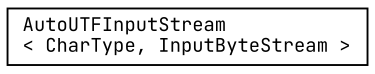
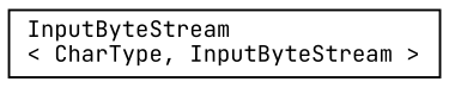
  digraph {
    rankdir=LR
    fontname="JetBrains Mono"
-   n1 [color=black fillcolor=white fontname="JetBrains Mono" fontsize=10 height=0.2 label="AutoUTFInputStream\l\< CharType, InputByteStream \>" shape=record style=filled width=0.4]
+   n1 [color=black fillcolor=white fontname="JetBrains Mono" fontsize=10 height=0.2 label="InputByteStream\l\< CharType, InputByteStream \>" shape=record style=filled width=0.4]
  }
